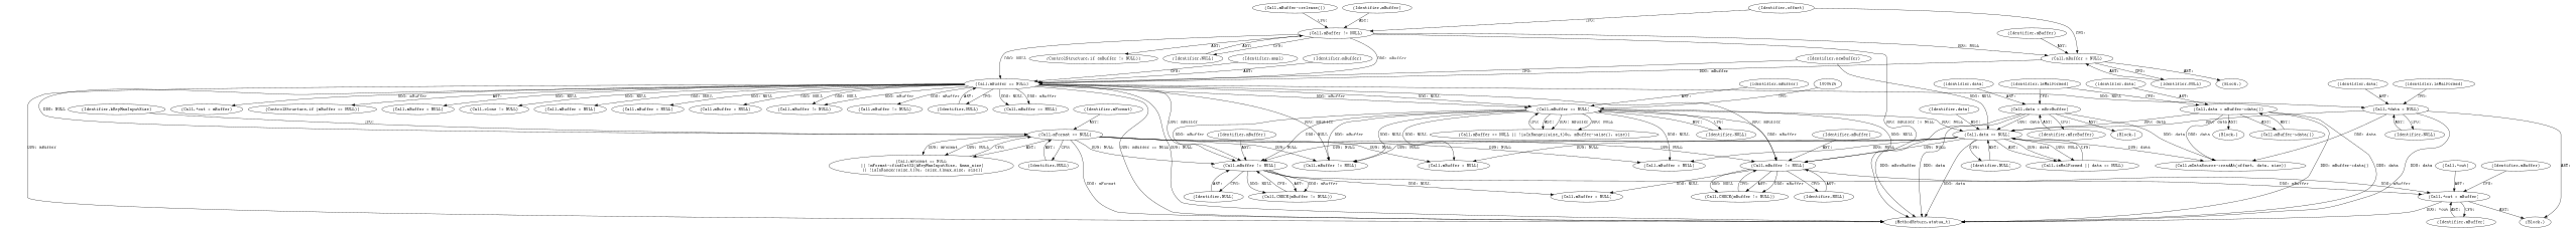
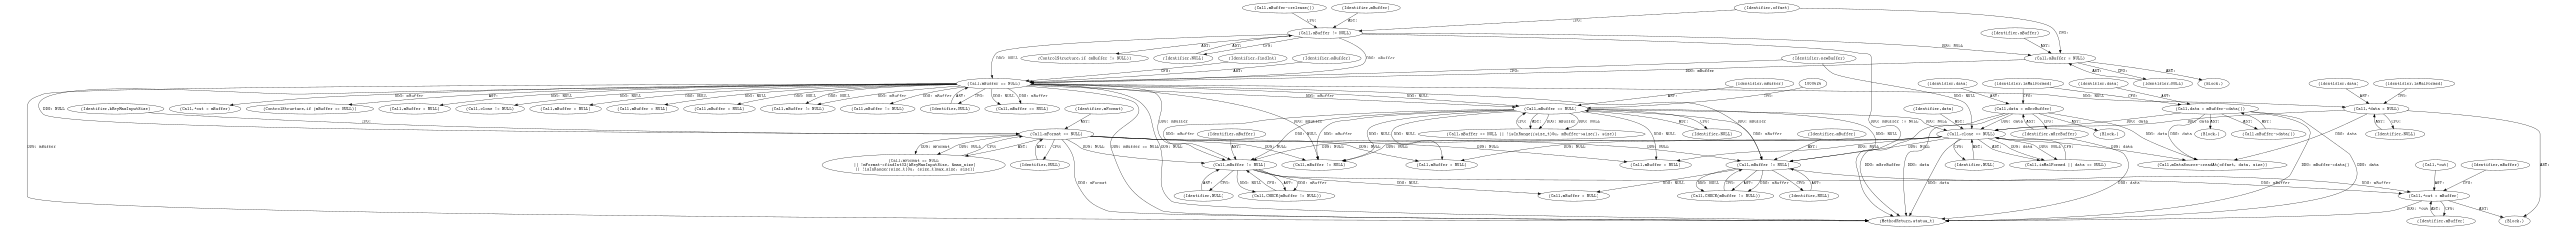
  digraph {
    fontname="Courier Prime"
    node [fontname="Courier Prime"]
    edge [fontname="Courier Prime"]
    n1 [label="(Call,*out = mBuffer)"]
    n2 [label="(Block,)"]
    n3 [label="(Identifier,mBuffer)"]
    n4 [label="(MethodReturn,status_t)"]
    n5 [label="(Call,mBuffer != NULL)"]
    n6 [label="(Call,CHECK(mBuffer != NULL))"]
    n7 [label="(Identifier,NULL)"]
    n8 [label="(Call,mBuffer = NULL)"]
    n9 [label="(Call,mBuffer == NULL)"]
-   n10 [label="(Call,data == NULL)"]
+   n10 [label="(Call,clone == NULL)"]
    n11 [label="(Call,mBuffer != NULL)"]
    n12 [label="(Call,mBuffer != NULL)"]
    n13 [label="(Call,mBuffer == NULL || !isInRange((size_t)0u, mBuffer->size(), size))"]
    n14 [label="(Call,mBuffer = NULL)"]
    n15 [label="(Call,mBuffer = NULL)"]
    n16 [label="(Identifier,NULL)"]
    n17 [label="(Call,mDataSource->readAt(offset, data, size))"]
    n18 [label="(Identifier,NULL)"]
    n19 [label="(Call,isMalFormed || data == NULL)"]
    n20 [label="(Identifier,NULL)"]
    n21 [label="(Call,CHECK(mBuffer != NULL))"]
    n22 [label="(Call,mBuffer == NULL)"]
    n23 [label="(Call,*data = NULL)"]
    n24 [label="(Call,mFormat == NULL)"]
    n25 [label="(Call,*out = mBuffer)"]
    n26 [label="(ControlStructure,if (mBuffer == NULL))"]
    n27 [label="(Call,mBuffer = NULL)"]
    n28 [label="(Call,clone != NULL)"]
    n29 [label="(Call,mBuffer = NULL)"]
    n30 [label="(Call,mBuffer = NULL)"]
    n31 [label="(Call,mBuffer = NULL)"]
    n32 [label="(Call,mBuffer != NULL)"]
    n33 [label="(Call,mBuffer != NULL)"]
    n34 [label="(Identifier,NULL)"]
    n35 [label="(Call,mBuffer == NULL)"]
    n36 [label="(Identifier,NULL)"]
    n37 [label="(Identifier,NULL)"]
    n38 [label="(Call,mFormat == NULL\n || !mFormat->findInt32(kKeyMaxInputSize, &max_size)\n || !isInRange((size_t)0u, (size_t)max_size, size))"]
    n39 [label="(Call,mBuffer = NULL)"]
    n40 [label="(Block,)"]
    n41 [label="(Identifier,NULL)"]
    n42 [label="(Call,mBuffer != NULL)"]
    n43 [label="(ControlStructure,if (mBuffer != NULL))"]
    n44 [label="(Identifier,NULL)"]
    n45 [label="(Call,data = mBuffer->data())"]
    n46 [label="(Call,mBuffer->data())"]
    n47 [label="(Block,)"]
    n48 [label="(Call,data = mSrcBuffer)"]
    n49 [label="(Identifier,mSrcBuffer)"]
    n50 [label="(Block,)"]
    n51 [label="(Identifier,data)"]
    n52 [label="(Call,*out)"]
    n53 [label="(Identifier,mBuffer)"]
-   n54 [label="(Identifier,smpl)"]
+   n54 [label="(Identifier,findInt)"]
    n55 [label="(Identifier,data)"]
    n56 [label="(Identifier,mBuffer)"]
    n57 [label="(Identifier,data)"]
    n58 [label="(Identifier,isMalFormed)"]
    n59 [label="(Identifier,mBuffer)"]
    n60 [label="(Identifier,data)"]
    n61 [label="(Identifier,mBuffer)"]
    n62 [label="(Identifier,mBuffer)"]
    n63 [label="(Identifier,mFormat)"]
    n64 [label="(Identifier,newBuffer)"]
    n65 [label="(Call,mBuffer->release())"]
    n66 [label="(Identifier,mBuffer)"]
    n67 [label="(Identifier,mBuffer)"]
    n68 [label="(Identifier,isMalFormed)"]
    n69 [label="(Identifier,kKeyMaxInputSize)"]
    n70 [label="(Identifier,offset)"]
    1000626
    n1 -> n2 [label="AST: "]
    n1 -> n3 [label="CFG: "]
    n1 -> n4 [label="DDG: *out"]
    n3 -> n1 [label="AST: "]
    n5 -> n1 [label="DDG: mBuffer"]
    n5 -> n6 [label="AST: "]
    n5 -> n6 [label="DDG: mBuffer"]
    n5 -> n6 [label="DDG: NULL"]
    n5 -> n7 [label="CFG: "]
    n5 -> n8 [label="DDG: NULL"]
    n6 -> n5 [label="CFG: "]
    n7 -> n5 [label="AST: "]
    n9 -> n5 [label="DDG: mBuffer"]
    n9 -> n5 [label="DDG: NULL"]
    n9 -> n10 [label="DDG: NULL"]
    n9 -> n11 [label="DDG: mBuffer"]
    n9 -> n11 [label="DDG: NULL"]
    n9 -> n12 [label="DDG: mBuffer"]
    n9 -> n12 [label="DDG: NULL"]
    n9 -> n13 [label="AST: "]
    n9 -> n13 [label="DDG: mBuffer"]
    n9 -> n13 [label="DDG: NULL"]
    n9 -> n14 [label="DDG: NULL"]
    n9 -> n15 [label="DDG: NULL"]
    n9 -> n16 [label="CFG: "]
    n10 -> n4 [label="DDG: data"]
    n10 -> n5 [label="DDG: NULL"]
    n10 -> n11 [label="DDG: NULL"]
    n10 -> n12 [label="DDG: NULL"]
    n10 -> n14 [label="DDG: NULL"]
    n10 -> n15 [label="DDG: NULL"]
    n10 -> n17 [label="DDG: data"]
    n10 -> n18 [label="CFG: "]
    n10 -> n19 [label="AST: "]
    n10 -> n19 [label="DDG: data"]
    n10 -> n19 [label="DDG: NULL"]
    n11 -> n1 [label="DDG: mBuffer"]
    n11 -> n8 [label="DDG: NULL"]
    n11 -> n20 [label="CFG: "]
    n11 -> n21 [label="AST: "]
    n11 -> n21 [label="DDG: mBuffer"]
    n11 -> n21 [label="DDG: NULL"]
    n13 -> n9 [label="CFG: "]
    n16 -> n9 [label="AST: "]
    n18 -> n10 [label="AST: "]
    n19 -> n10 [label="CFG: "]
    n20 -> n11 [label="AST: "]
    n21 -> n11 [label="CFG: "]
    n22 -> n4 [label="DDG: mBuffer == NULL"]
    n22 -> n4 [label="DDG: NULL"]
    n22 -> n4 [label="DDG: mBuffer"]
    n22 -> n5 [label="DDG: mBuffer"]
    n22 -> n9 [label="DDG: mBuffer"]
    n22 -> n9 [label="DDG: NULL"]
    n22 -> n11 [label="DDG: mBuffer"]
    n22 -> n12 [label="DDG: mBuffer"]
    n22 -> n23 [label="DDG: NULL"]
    n22 -> n24 [label="DDG: NULL"]
    n22 -> n25 [label="DDG: mBuffer"]
    n22 -> n26 [label="AST: "]
    n22 -> n27 [label="DDG: NULL"]
    n22 -> n28 [label="DDG: NULL"]
    n22 -> n29 [label="DDG: NULL"]
    n22 -> n30 [label="DDG: NULL"]
    n22 -> n31 [label="DDG: NULL"]
    n22 -> n32 [label="DDG: mBuffer"]
    n22 -> n32 [label="DDG: NULL"]
    n22 -> n33 [label="DDG: mBuffer"]
    n22 -> n34 [label="CFG: "]
    n22 -> n35 [label="DDG: mBuffer"]
    n22 -> n35 [label="DDG: NULL"]
    n23 -> n2 [label="AST: "]
-   n23 -> n4 [label="DDG: data"]
+   n49 -> n4 [label="DDG: data"]
    n23 -> n10 [label="DDG: data"]
    n23 -> n17 [label="DDG: data"]
    n23 -> n36 [label="CFG: "]
    n24 -> n4 [label="DDG: mFormat"]
    n24 -> n5 [label="DDG: NULL"]
    n24 -> n11 [label="DDG: NULL"]
    n24 -> n12 [label="DDG: NULL"]
    n24 -> n14 [label="DDG: NULL"]
    n24 -> n15 [label="DDG: NULL"]
    n24 -> n37 [label="CFG: "]
    n24 -> n38 [label="AST: "]
    n24 -> n38 [label="DDG: mFormat"]
    n24 -> n38 [label="DDG: NULL"]
    n34 -> n22 [label="AST: "]
    n36 -> n23 [label="AST: "]
    n37 -> n24 [label="AST: "]
    n38 -> n24 [label="CFG: "]
    n39 -> n22 [label="DDG: mBuffer"]
    n39 -> n40 [label="AST: "]
    n39 -> n41 [label="CFG: "]
    n41 -> n39 [label="AST: "]
    n42 -> n4 [label="DDG: mBuffer != NULL"]
    n42 -> n22 [label="DDG: mBuffer"]
    n42 -> n22 [label="DDG: NULL"]
    n42 -> n39 [label="DDG: NULL"]
    n42 -> n43 [label="AST: "]
    n42 -> n44 [label="CFG: "]
    n44 -> n42 [label="AST: "]
    n45 -> n4 [label="DDG: mBuffer->data()"]
    n45 -> n4 [label="DDG: data"]
    n45 -> n10 [label="DDG: data"]
    n45 -> n17 [label="DDG: data"]
    n45 -> n46 [label="AST: "]
    n45 -> n47 [label="AST: "]
    n46 -> n45 [label="AST: "]
    n48 -> n4 [label="DDG: mSrcBuffer"]
    n48 -> n4 [label="DDG: data"]
    n48 -> n10 [label="DDG: data"]
    n48 -> n17 [label="DDG: data"]
    n48 -> n49 [label="CFG: "]
    n48 -> n50 [label="AST: "]
    n49 -> n48 [label="AST: "]
    n51 -> n10 [label="AST: "]
    n52 -> n1 [label="AST: "]
    n53 -> n11 [label="AST: "]
    n54 -> n22 [label="CFG: "]
    n55 -> n48 [label="AST: "]
    n56 -> n39 [label="AST: "]
    n57 -> n23 [label="AST: "]
    n58 -> n23 [label="CFG: "]
    n59 -> n42 [label="AST: "]
    n60 -> n45 [label="AST: "]
    n61 -> n22 [label="AST: "]
    n62 -> n5 [label="AST: "]
    n63 -> n24 [label="AST: "]
    n64 -> n10 [label="DDG: NULL"]
    n64 -> n22 [label="CFG: "]
    n65 -> n42 [label="CFG: "]
    n66 -> n1 [label="CFG: "]
    n67 -> n9 [label="AST: "]
    n68 -> n45 [label="CFG: "]
    n68 -> n48 [label="CFG: "]
    n69 -> n24 [label="CFG: "]
    n70 -> n39 [label="CFG: "]
    n70 -> n42 [label="CFG: "]
    1000626 -> n9 [label="CFG: "]
  }
